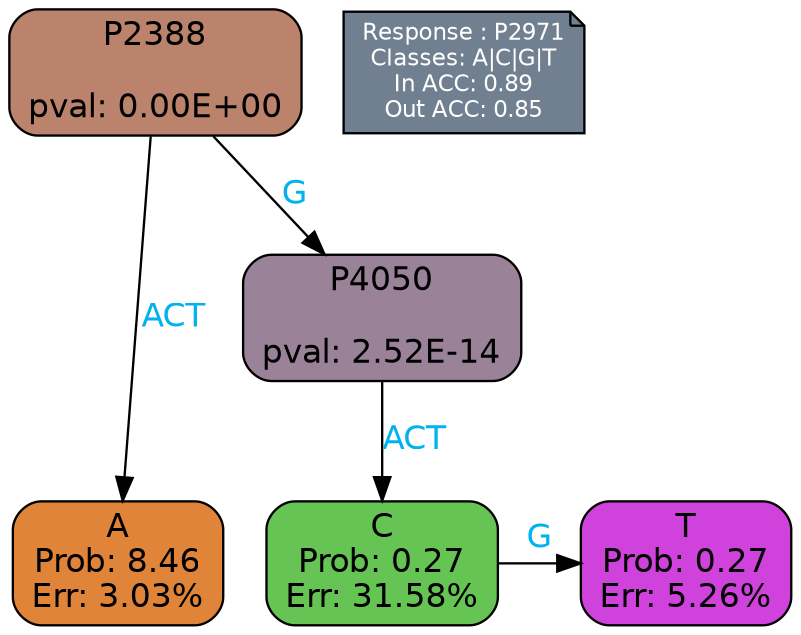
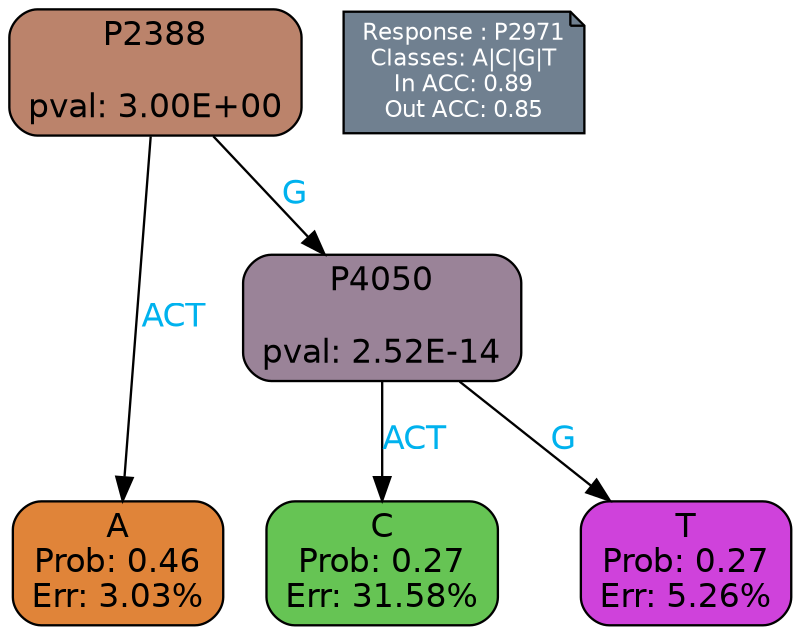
  digraph {
    ranksep=equally
    splines=polylines
    node [color=black fontname=helvetica shape=box style="filled, rounded"]
    edge [fontcolor=deepskyblue2 fontname=helvetica]
    n1 [fillcolor="#66c454" label="C\nProb: 0.27\nErr: 31.58%"]
    n2 [fillcolor="#cf42db" label="T\nProb: 0.27\nErr: 5.26%"]
-   n3 [fillcolor="#e08439" label="A\nProb: 8.46\nErr: 3.03%"]
+   n3 [fillcolor="#e08439" label="A\nProb: 0.46\nErr: 3.03%"]
    n4 [align=left fillcolor=slategray fontcolor=white fontsize=10 label="Response : P2971\nClasses: A|C|G|T\nIn ACC: 0.89\nOut ACC: 0.85\n" shape=note style=filled]
-   n5 [fillcolor="#bb836b" label="P2388\n\npval: 0.00E+00"]
+   n5 [fillcolor="#bb836b" label="P2388\n\npval: 3.00E+00"]
    n6 [fillcolor="#9a8398" label="P4050\n\npval: 2.52E-14"]
    subgraph sub_1 {
      rank=same
      n1
      n2
      n3
    }
    subgraph sub_2 {
      rank=same
      n4
      n5
    }
    n5 -> n3 [label=ACT]
    n5 -> n6 [label=G]
    n6 -> n1 [label=ACT]
-   n1 -> n2 [label=G]
+   n6 -> n2 [label=G]
  }
